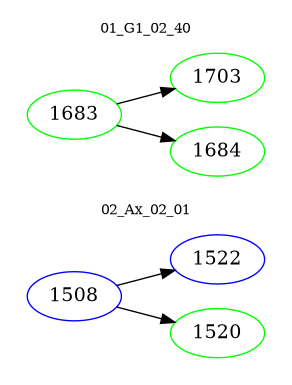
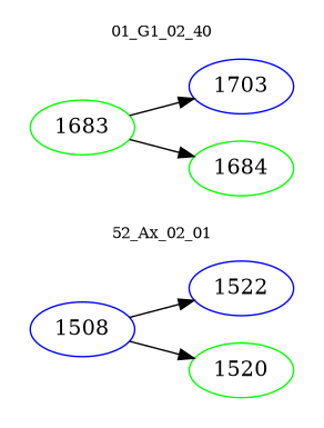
  digraph {
    rankdir=LR
    node [color=blue]
    edge [color=black]
    n1 [label=1508]
    n2 [color=green label=1520]
    n3 [label=1522]
    n4 [color=green label=1683]
    n5 [color=green label=1684]
-   n6 [color=green label=1703]
+   n6 [label=1703]
    subgraph cluster_1 {
      color=white
      fontsize=10
-     label="02_Ax_02_01"
+     label="52_Ax_02_01"
      n1
      n2
      n3
    }
    subgraph cluster_2 {
      color=white
      fontsize=10
      label="01_G1_02_40"
      n4
      n5
      n6
    }
    n1 -> n2
    n1 -> n3
    n4 -> n5
    n4 -> n6
  }
